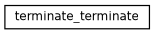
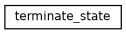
  digraph {
    rankdir=TB
-   n1 [color=black fillcolor=white fontname=Helvetica fontsize=10 height=0.2 label=terminate_terminate shape=record style=filled width=0.4]
+   n1 [color=black fillcolor=white fontname=Helvetica fontsize=10 height=0.2 label=terminate_state shape=record style=filled width=0.4]
  }
